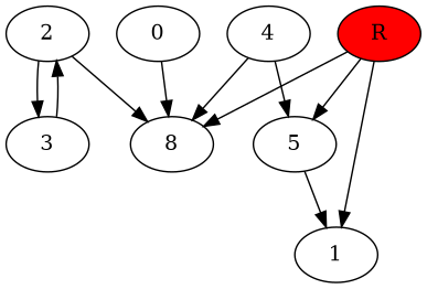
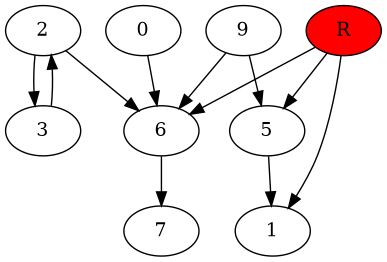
  digraph {
    2
    3
-   8
-   4
+   8 [label=6]
+   4 [label=9]
    5
    1
+   7
    n8 [label=0]
    R [fillcolor="#ff0000" style=filled]
    2 -> 3
    2 -> 8
    3 -> 2
+   8 -> 7
    4 -> 8
    4 -> 5
    5 -> 1
    n8 -> 8
    R -> 8
    R -> 5
    R -> 1
  }
